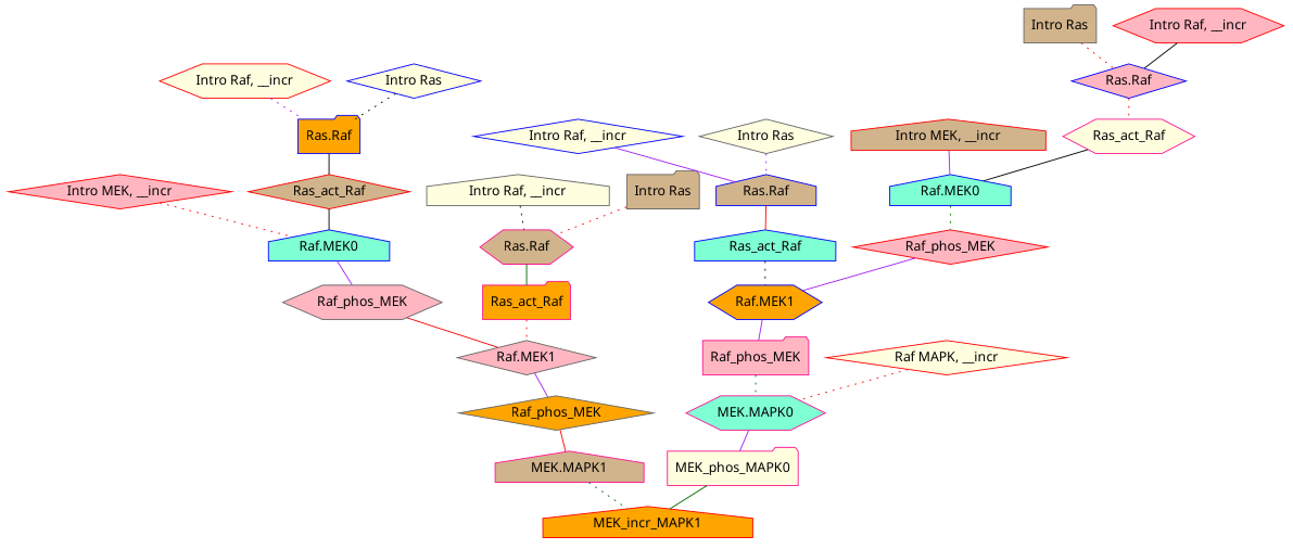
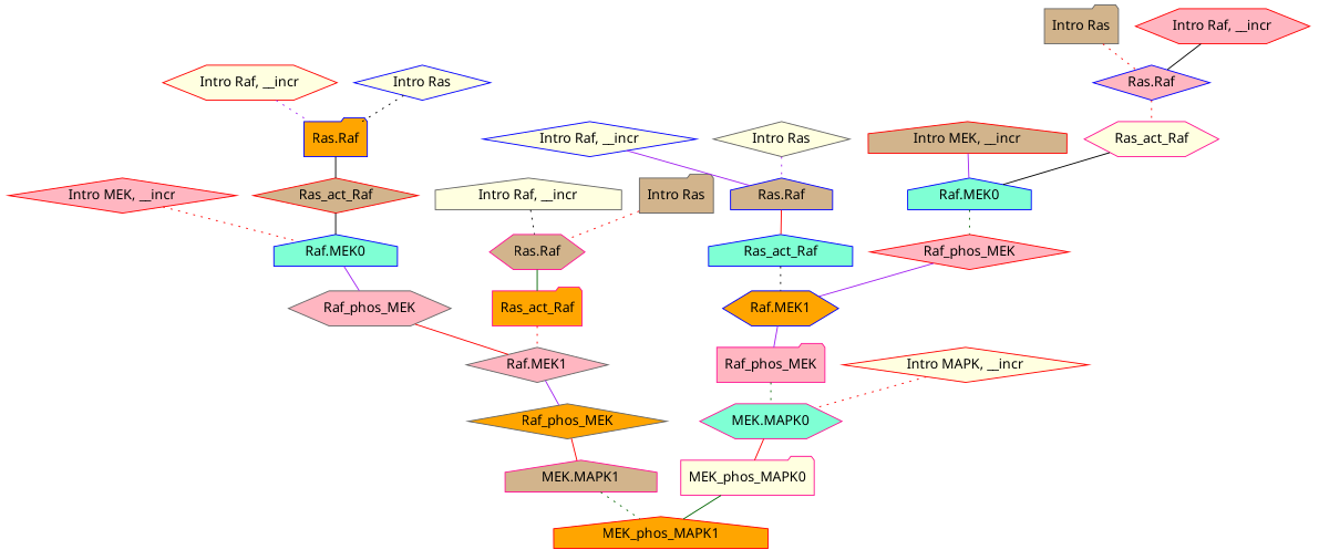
  digraph {
    rankdir=TB
    ranksep=0.30
    node [color=blue fillcolor=lightyellow fontname="CMU Serif" shape=diamond style=filled]
    edge [color=purple dir=none fontname="CMU Serif" style=solid]
    n1 [color=gray40 label="Intro Ras"]
    n2 [fillcolor=tan label="Ras.Raf" shape=house]
    n3 [fillcolor=aquamarine label=Ras_act_Raf shape=house]
    n4 [label="Intro Ras"]
    n5 [fillcolor=orange label="Ras.Raf" shape=folder]
    n6 [color=red fillcolor=tan label=Ras_act_Raf]
    n7 [color=gray40 fillcolor=tan label="Intro Ras" shape=folder]
    n8 [color=deeppink fillcolor=tan label="Ras.Raf" shape=hexagon]
    n9 [color=deeppink fillcolor=orange label=Ras_act_Raf shape=folder]
    n10 [color=gray40 fillcolor=tan label="Intro Ras" shape=folder]
    n11 [fillcolor=lightpink label="Ras.Raf"]
    n12 [color=deeppink label=Ras_act_Raf shape=hexagon]
    n13 [color=red fillcolor=lightpink label="Intro Raf, __incr" shape=hexagon]
    n14 [label="Intro Raf, __incr"]
    n15 [color=red label="Intro Raf, __incr" shape=hexagon]
    n16 [color=gray40 label="Intro Raf, __incr" shape=house]
    n17 [color=red fillcolor=lightpink label="Intro MEK, __incr"]
    n18 [fillcolor=aquamarine label="Raf.MEK0" shape=house]
    n19 [color=gray40 fillcolor=lightpink label=Raf_phos_MEK shape=hexagon]
    n20 [color=red fillcolor=tan label="Intro MEK, __incr" shape=house]
    n21 [fillcolor=aquamarine label="Raf.MEK0" shape=house]
    n22 [color=red fillcolor=lightpink label=Raf_phos_MEK]
-   n23 [color=red label="Raf MAPK, __incr"]
+   n23 [color=red label="Intro MAPK, __incr"]
    n24 [color=deeppink fillcolor=aquamarine label="MEK.MAPK0" shape=hexagon]
    n25 [color=deeppink label=MEK_phos_MAPK0 shape=folder]
    n26 [color=gray40 fillcolor=lightpink label="Raf.MEK1"]
    n27 [color=gray40 fillcolor=orange label=Raf_phos_MEK]
    n28 [fillcolor=orange label="Raf.MEK1" shape=hexagon]
    n29 [color=deeppink fillcolor=lightpink label=Raf_phos_MEK shape=folder]
    n30 [color=deeppink fillcolor=tan label="MEK.MAPK1" shape=house]
-   n31 [color=red fillcolor=orange label=MEK_incr_MAPK1 shape=house]
+   n31 [color=red fillcolor=orange label=MEK_phos_MAPK1 shape=house]
    n1 -> n2 [style=dotted]
    n2 -> n3 [color=red]
    n3 -> n28 [color=black style=dotted]
    n4 -> n5 [color=black style=dotted]
    n5 -> n6 [color=black]
    n6 -> n18 [color=black]
    n7 -> n8 [color=red style=dotted]
    n8 -> n9 [color=darkgreen]
    n9 -> n26 [color=red style=dotted]
    n10 -> n11 [color=red style=dotted]
    n11 -> n12 [color=red style=dotted]
    n12 -> n21 [color=black]
    n13 -> n11 [color=black]
    n14 -> n2
    n15 -> n5 [style=dotted]
    n16 -> n8 [color=black style=dotted]
    n17 -> n18 [color=red style=dotted]
    n18 -> n19
    n19 -> n26 [color=red]
    n20 -> n21
    n21 -> n22 [color=darkgreen style=dotted]
    n22 -> n28
    n23 -> n24 [color=red style=dotted]
-   n24 -> n25
+   n24 -> n25 [color=red]
    n25 -> n31 [color=darkgreen]
    n26 -> n27
    n27 -> n30 [color=red]
    n28 -> n29
    n29 -> n24 [color=darkgreen style=dotted]
    n30 -> n31 [color=darkgreen style=dotted]
  }
